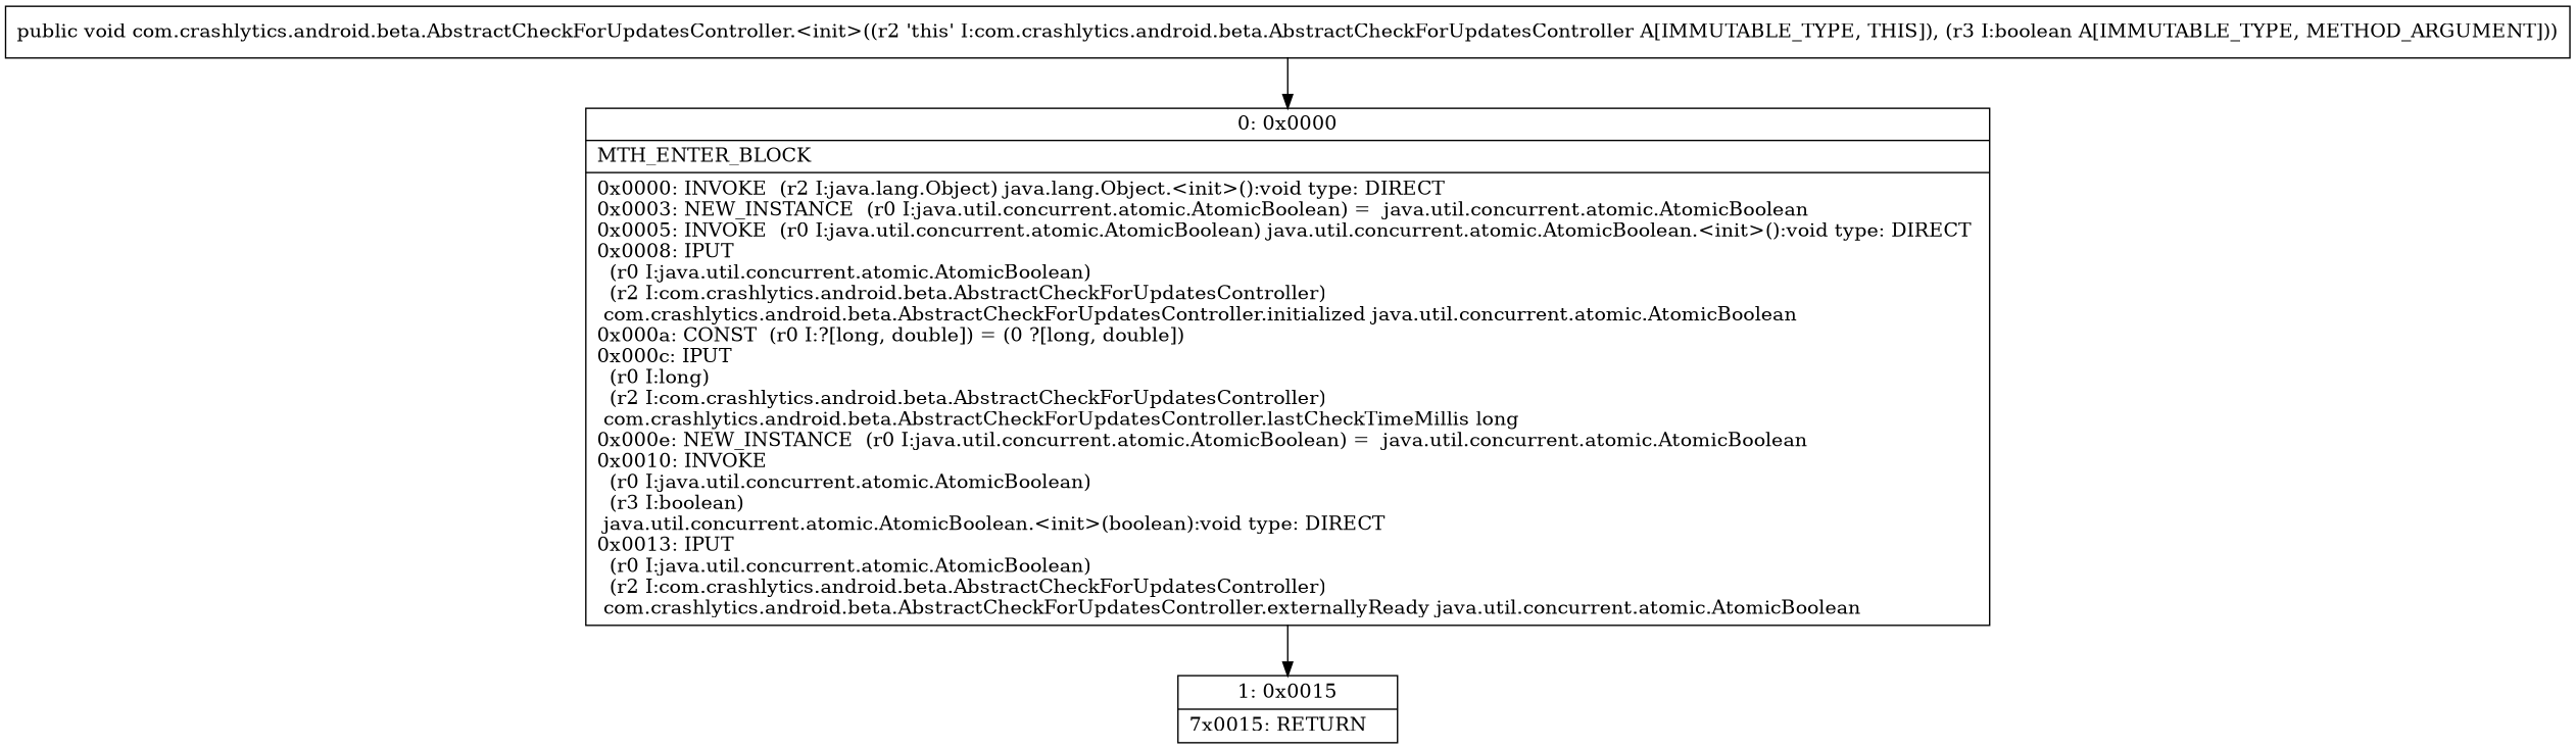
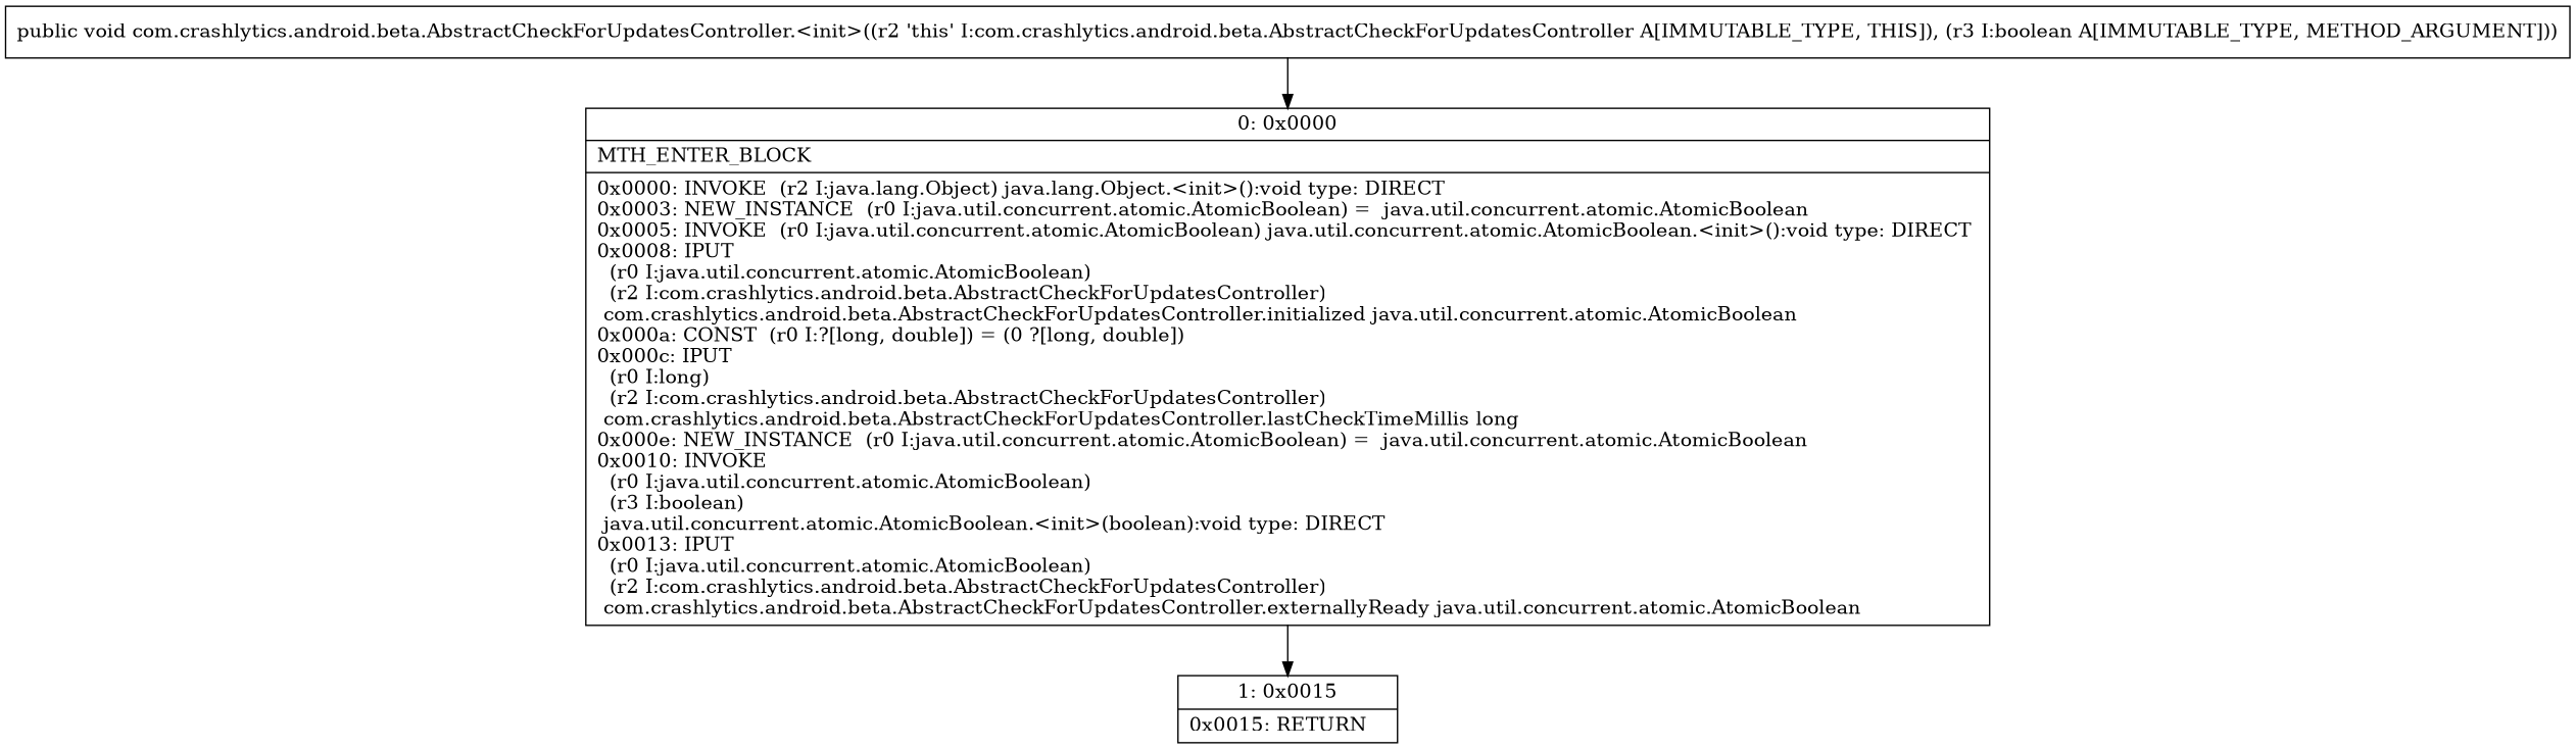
  digraph {
    node [shape=record]
    n1 [label="{0\:\ 0x0000|MTH_ENTER_BLOCK\l|0x0000: INVOKE  (r2 I:java.lang.Object) java.lang.Object.\<init\>():void type: DIRECT \l0x0003: NEW_INSTANCE  (r0 I:java.util.concurrent.atomic.AtomicBoolean) =  java.util.concurrent.atomic.AtomicBoolean \l0x0005: INVOKE  (r0 I:java.util.concurrent.atomic.AtomicBoolean) java.util.concurrent.atomic.AtomicBoolean.\<init\>():void type: DIRECT \l0x0008: IPUT  \l  (r0 I:java.util.concurrent.atomic.AtomicBoolean)\l  (r2 I:com.crashlytics.android.beta.AbstractCheckForUpdatesController)\l com.crashlytics.android.beta.AbstractCheckForUpdatesController.initialized java.util.concurrent.atomic.AtomicBoolean \l0x000a: CONST  (r0 I:?[long, double]) = (0 ?[long, double]) \l0x000c: IPUT  \l  (r0 I:long)\l  (r2 I:com.crashlytics.android.beta.AbstractCheckForUpdatesController)\l com.crashlytics.android.beta.AbstractCheckForUpdatesController.lastCheckTimeMillis long \l0x000e: NEW_INSTANCE  (r0 I:java.util.concurrent.atomic.AtomicBoolean) =  java.util.concurrent.atomic.AtomicBoolean \l0x0010: INVOKE  \l  (r0 I:java.util.concurrent.atomic.AtomicBoolean)\l  (r3 I:boolean)\l java.util.concurrent.atomic.AtomicBoolean.\<init\>(boolean):void type: DIRECT \l0x0013: IPUT  \l  (r0 I:java.util.concurrent.atomic.AtomicBoolean)\l  (r2 I:com.crashlytics.android.beta.AbstractCheckForUpdatesController)\l com.crashlytics.android.beta.AbstractCheckForUpdatesController.externallyReady java.util.concurrent.atomic.AtomicBoolean \l}"]
-   n2 [label="{1\:\ 0x0015|7x0015: RETURN   \l}"]
+   n2 [label="{1\:\ 0x0015|0x0015: RETURN   \l}"]
    n3 [label="{public void com.crashlytics.android.beta.AbstractCheckForUpdatesController.\<init\>((r2 'this' I:com.crashlytics.android.beta.AbstractCheckForUpdatesController A[IMMUTABLE_TYPE, THIS]), (r3 I:boolean A[IMMUTABLE_TYPE, METHOD_ARGUMENT])) }"]
    n1 -> n2
    n3 -> n1
  }
